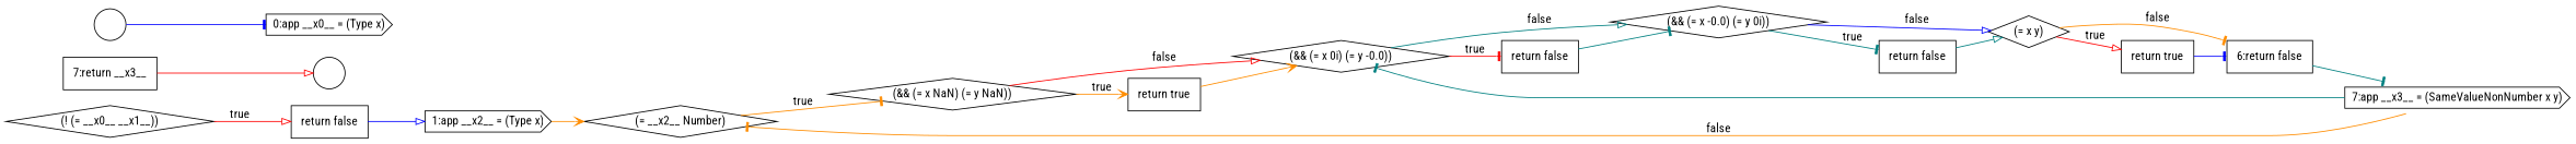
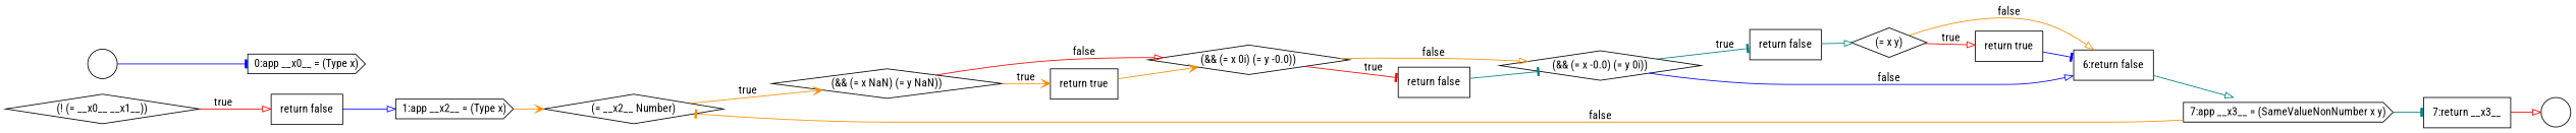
  digraph {
    fontname="Roboto Condensed"
    rankdir=LR
    node [color=black fillcolor=white fontname="Roboto Condensed" shape=none style=filled]
    edge [arrowhead=onormal color=darkorange fontname="Roboto Condensed"]
    n1 [label=<<font color="black">     <table border="0" cellborder="1" cellspacing="0" cellpadding="10">       <tr><td align="left">return false</td></tr>     </table>   </font>> margin=0]
    n2 [label=<<font color="black">1:app __x2__ = (Type x)</font>> shape=cds]
    n3 [label=<<font color="black">(= __x2__ Number)</font>> shape=diamond]
    n4 [label=<<font color="black">(&amp;&amp; (= x 0i) (= y -0.0))</font>> shape=diamond]
    n5 [label=<<font color="black">(&amp;&amp; (= x -0.0) (= y 0i))</font>> shape=diamond]
    n6 [label=<<font color="black">     <table border="0" cellborder="1" cellspacing="0" cellpadding="10">       <tr><td align="left">return false</td></tr>     </table>   </font>> margin=0]
    n7 [label=<<font color="black">(= x y)</font>> shape=diamond]
    n8 [label=<<font color="black">     <table border="0" cellborder="1" cellspacing="0" cellpadding="10">       <tr><td align="left">return false</td></tr>     </table>   </font>> margin=0]
    n9 [label=<<font color="black">     <table border="0" cellborder="1" cellspacing="0" cellpadding="10">       <tr><td align="left">6:return false</td></tr>     </table>   </font>> margin=0]
    n10 [label=<<font color="black">     <table border="0" cellborder="1" cellspacing="0" cellpadding="10">       <tr><td align="left">return true</td></tr>     </table>   </font>> margin=0]
    n11 [label=<<font color="black">7:app __x3__ = (SameValueNonNumber x y)</font>> shape=cds]
    n12 [label=" " shape=circle]
    n13 [label=<<font color="black">(&amp;&amp; (= x NaN) (= y NaN))</font>> shape=diamond]
    n14 [label=<<font color="black">     <table border="0" cellborder="1" cellspacing="0" cellpadding="10">       <tr><td align="left">7:return __x3__</td></tr>     </table>   </font>> margin=0]
    n15 [label=<<font color="black">     <table border="0" cellborder="1" cellspacing="0" cellpadding="10">       <tr><td align="left">return true</td></tr>     </table>   </font>> margin=0]
    n16 [label=<<font color="black">(! (= __x0__ __x1__))</font>> shape=diamond]
    n17 [label=" " shape=circle]
    n18 [label=<<font color="black">0:app __x0__ = (Type x)</font>> shape=cds]
    n1 -> n2 [color=blue]
    n2 -> n3 [arrowhead=vee]
-   n3 -> n13 [arrowhead=tee label=<<font color="black">true</font>>]
-   n4 -> n5 [color=teal label=<<font color="black">false</font>>]
+   n3 -> n13 [arrowhead=vee label=<<font color="black">true</font>>]
+   n4 -> n5 [label=<<font color="black">false</font>>]
    n4 -> n6 [arrowhead=tee color=red label=<<font color="black">true</font>>]
-   n5 -> n7 [color=blue label=<<font color="black">false</font>>]
+   n5 -> n9 [color=blue label=<<font color="black">false</font>>]
    n5 -> n8 [arrowhead=tee color=teal label=<<font color="black">true</font>>]
    n6 -> n5 [arrowhead=tee color=teal]
-   n7 -> n9 [arrowhead=tee label=<<font color="black">false</font>>]
+   n7 -> n9 [label=<<font color="black">false</font>>]
    n7 -> n10 [color=red label=<<font color="black">true</font>>]
    n8 -> n7 [color=teal]
-   n9 -> n11 [arrowhead=tee color=teal]
+   n9 -> n11 [color=teal]
    n10 -> n9 [arrowhead=tee color=blue]
    n11 -> n3 [arrowhead=tee label=<<font color="black">false</font>>]
-   n11 -> n4 [arrowhead=tee color=teal]
+   n11 -> n14 [arrowhead=tee color=teal]
    n13 -> n4 [color=red label=<<font color="black">false</font>>]
    n13 -> n15 [arrowhead=vee label=<<font color="black">true</font>>]
    n14 -> n12 [color=red]
    n15 -> n4 [arrowhead=vee]
    n16 -> n1 [color=red label=<<font color="black">true</font>>]
    n17 -> n18 [arrowhead=tee color=blue]
  }
